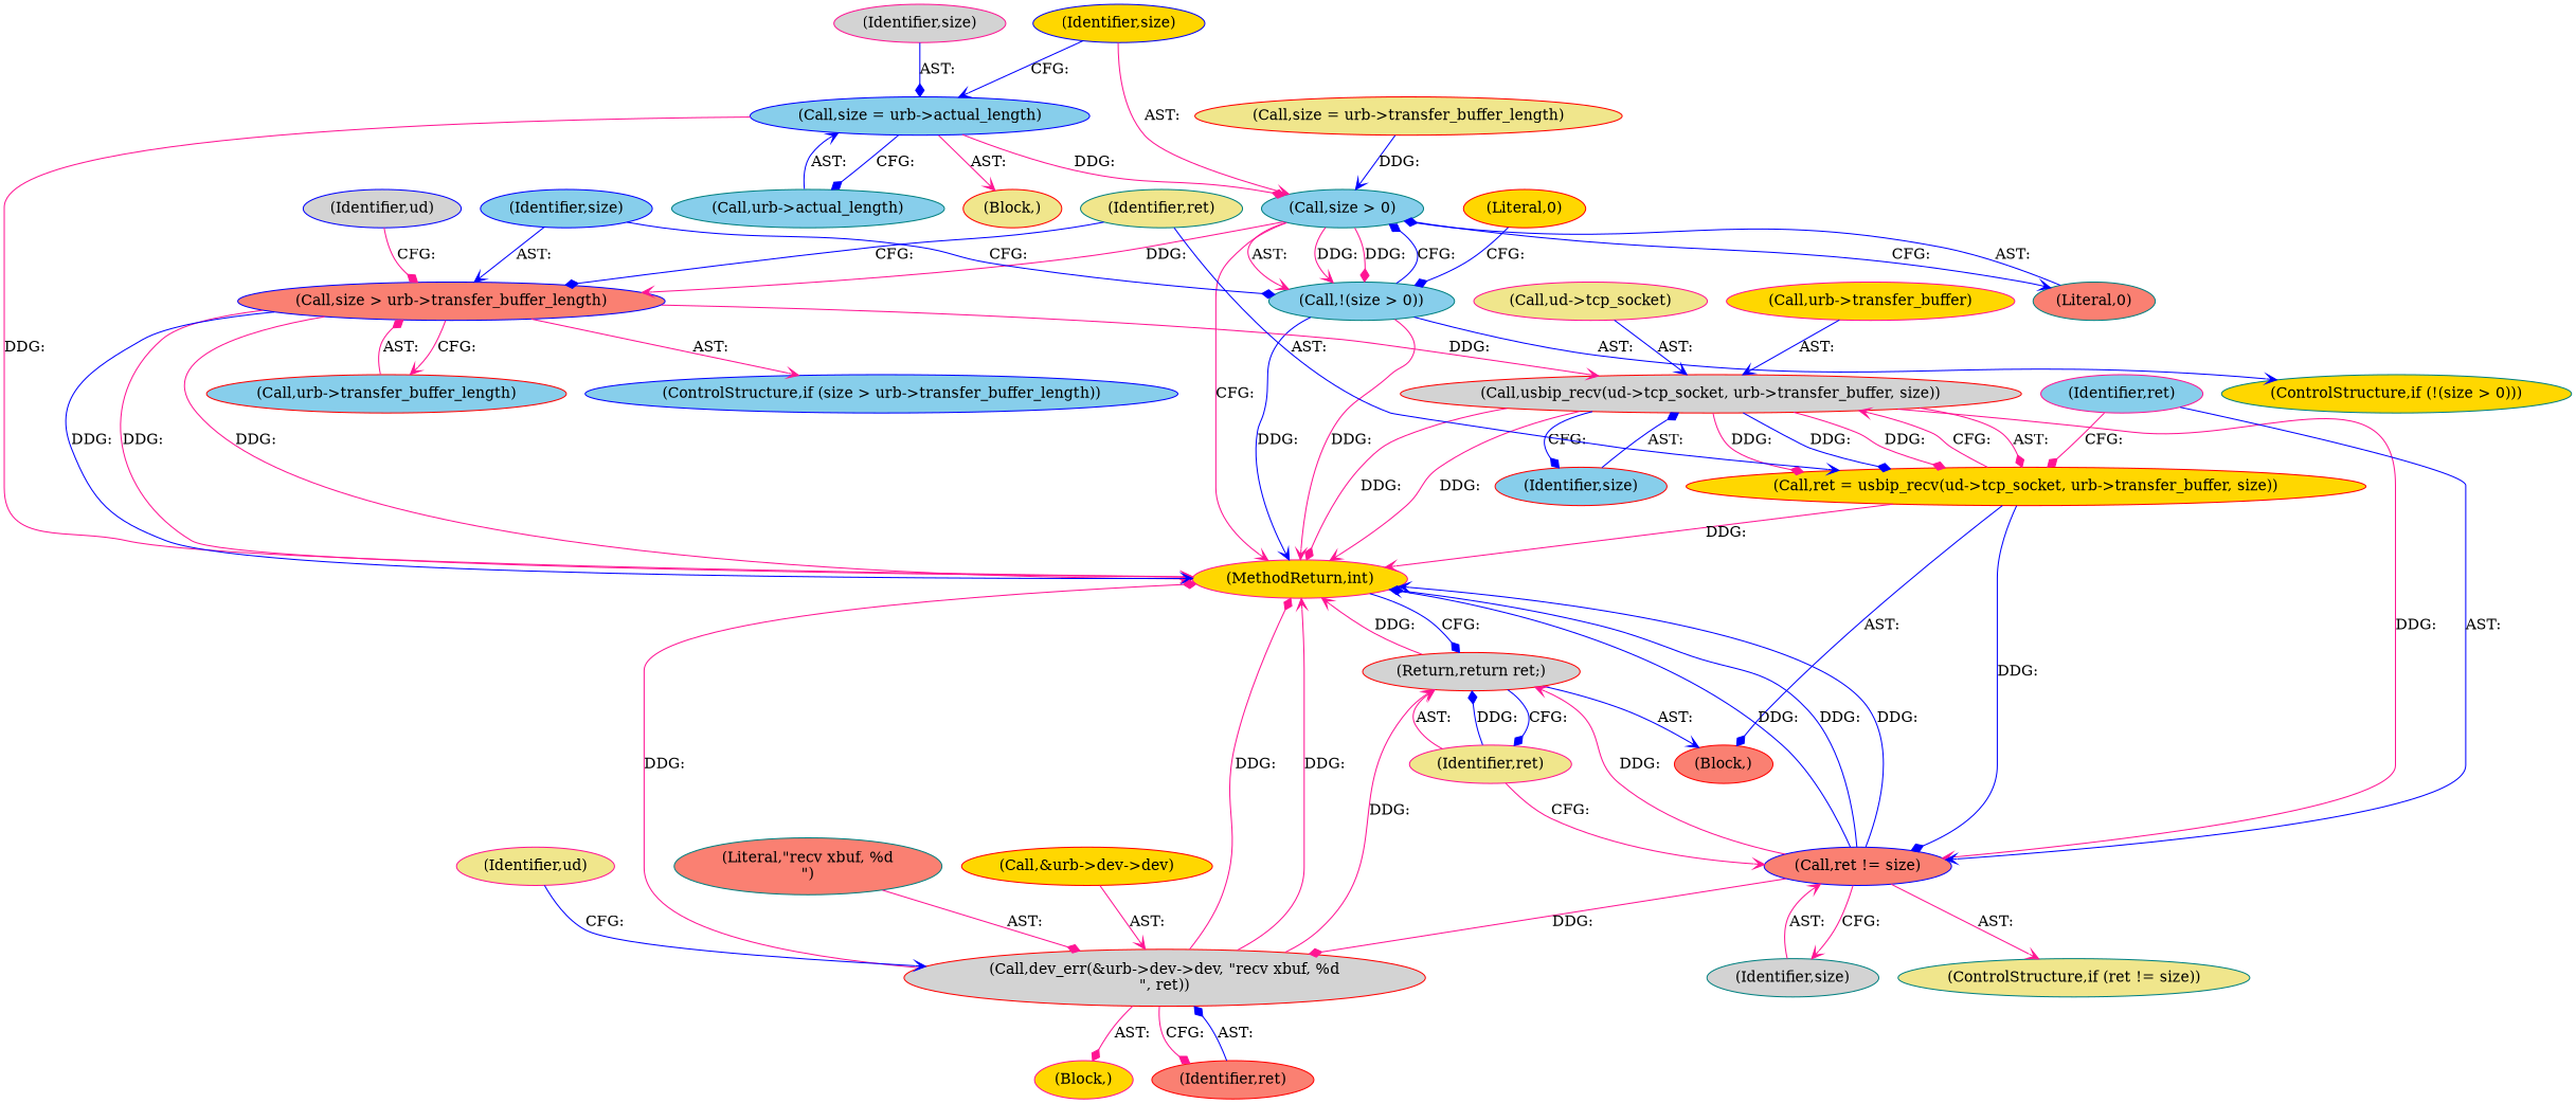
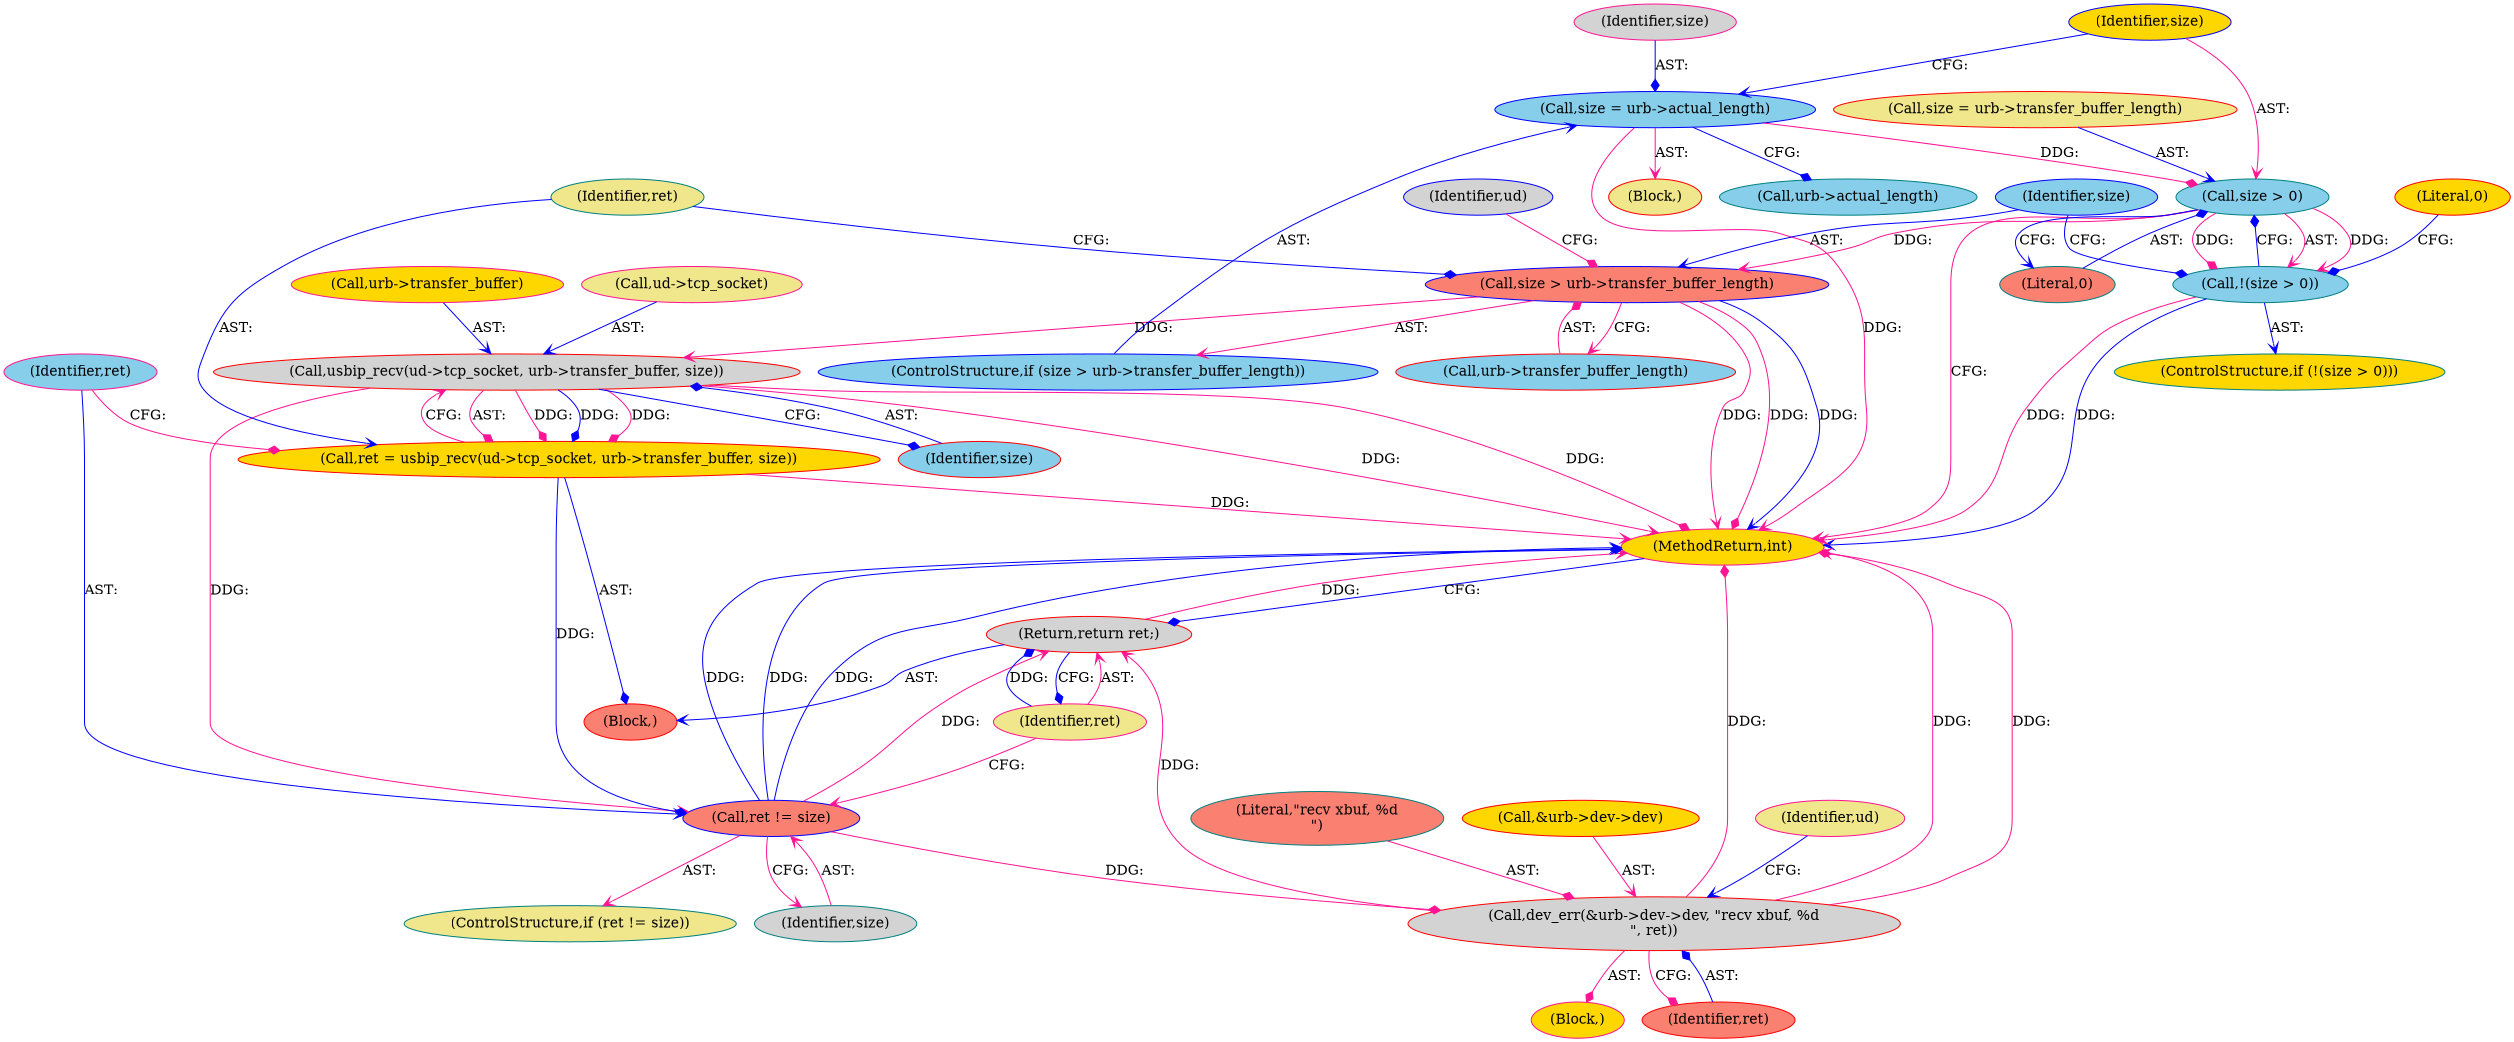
  digraph {
    node [color=red fillcolor=skyblue style=filled]
    edge [arrowhead=vee color=deeppink]
    n1 [color=blue label="(Call,size = urb->actual_length)"]
    n2 [color=teal label="(Call,size > 0)"]
    n3 [fillcolor=khaki label="(Block,)"]
    n4 [color=teal label="(Call,urb->actual_length)"]
    n5 [color=deeppink fillcolor=gold label="(MethodReturn,int)"]
    n6 [color=teal label="(Call,!(size > 0))"]
    n7 [color=blue fillcolor=salmon label="(Call,size > urb->transfer_buffer_length)"]
    n8 [color=teal fillcolor=salmon label="(Literal,0)"]
    n9 [fillcolor=lightgrey label="(Return,return ret;)"]
    n10 [color=teal fillcolor=gold label="(ControlStructure,if (!(size > 0)))"]
    n11 [fillcolor=lightgrey label="(Call,usbip_recv(ud->tcp_socket, urb->transfer_buffer, size))"]
    n12 [label="(Call,urb->transfer_buffer_length)"]
    n13 [color=blue label="(ControlStructure,if (size > urb->transfer_buffer_length))"]
    n14 [fillcolor=gold label="(Call,ret = usbip_recv(ud->tcp_socket, urb->transfer_buffer, size))"]
    n15 [color=blue fillcolor=salmon label="(Call,ret != size)"]
    n16 [label="(Identifier,size)"]
    n17 [fillcolor=salmon label="(Block,)"]
    n18 [fillcolor=lightgrey label="(Call,dev_err(&urb->dev->dev, \"recv xbuf, %d\n\", ret))"]
    n19 [color=teal fillcolor=khaki label="(ControlStructure,if (ret != size))"]
    n20 [color=teal fillcolor=lightgrey label="(Identifier,size)"]
    n21 [color=deeppink fillcolor=gold label="(Block,)"]
    n22 [fillcolor=salmon label="(Identifier,ret)"]
    n23 [color=deeppink fillcolor=khaki label="(Identifier,ret)"]
    n24 [color=teal fillcolor=salmon label="(Literal,\"recv xbuf, %d\n\")"]
    n25 [color=teal fillcolor=khaki label="(Identifier,ret)"]
    n26 [color=deeppink label="(Identifier,ret)"]
    n27 [fillcolor=khaki label="(Call,size = urb->transfer_buffer_length)"]
    n28 [color=blue fillcolor=lightgrey label="(Identifier,ud)"]
    n29 [color=blue label="(Identifier,size)"]
    n30 [color=deeppink fillcolor=lightgrey label="(Identifier,size)"]
    n31 [fillcolor=gold label="(Literal,0)"]
    n32 [fillcolor=gold label="(Call,&urb->dev->dev)"]
    n33 [color=deeppink fillcolor=khaki label="(Identifier,ud)"]
    n34 [color=deeppink fillcolor=gold label="(Call,urb->transfer_buffer)"]
    n35 [color=deeppink fillcolor=khaki label="(Call,ud->tcp_socket)"]
    n36 [color=blue fillcolor=gold label="(Identifier,size)"]
    n1 -> n2 [arrowhead=diamond label="DDG: "]
    n1 -> n3 [label="AST: "]
    n1 -> n4 [arrowhead=diamond color=blue label="CFG: "]
    n1 -> n5 [label="DDG: "]
    n2 -> n5 [label="CFG: "]
    n2 -> n6 [label="AST: "]
    n2 -> n6 [label="DDG: "]
    n2 -> n6 [arrowhead=diamond label="DDG: "]
    n2 -> n7 [label="DDG: "]
    n2 -> n8 [color=blue label="CFG: "]
-   n4 -> n1 [color=blue label="AST: "]
+   n13 -> n1 [color=blue label="AST: "]
    n5 -> n9 [arrowhead=diamond color=blue label="CFG: "]
    n6 -> n2 [arrowhead=diamond color=blue label="CFG: "]
    n6 -> n5 [color=blue label="DDG: "]
    n6 -> n5 [label="DDG: "]
    n6 -> n10 [color=blue label="AST: "]
    n7 -> n5 [label="DDG: "]
    n7 -> n5 [arrowhead=diamond label="DDG: "]
    n7 -> n5 [color=blue label="DDG: "]
    n7 -> n11 [label="DDG: "]
    n7 -> n12 [label="CFG: "]
    n7 -> n13 [label="AST: "]
    n8 -> n2 [arrowhead=diamond color=blue label="AST: "]
    n9 -> n5 [label="DDG: "]
    n9 -> n17 [color=blue label="AST: "]
    n9 -> n23 [arrowhead=diamond color=blue label="CFG: "]
    n11 -> n5 [arrowhead=diamond label="DDG: "]
    n11 -> n5 [label="DDG: "]
    n11 -> n14 [arrowhead=diamond label="AST: "]
    n11 -> n14 [arrowhead=diamond label="DDG: "]
    n11 -> n14 [arrowhead=diamond color=blue label="DDG: "]
    n11 -> n14 [arrowhead=diamond label="DDG: "]
    n11 -> n15 [label="DDG: "]
    n11 -> n16 [arrowhead=diamond color=blue label="CFG: "]
    n12 -> n7 [arrowhead=diamond label="AST: "]
    n14 -> n5 [label="DDG: "]
    n14 -> n11 [label="CFG: "]
    n14 -> n15 [arrowhead=diamond color=blue label="DDG: "]
    n14 -> n17 [arrowhead=diamond color=blue label="AST: "]
    n15 -> n5 [color=blue label="DDG: "]
    n15 -> n5 [arrowhead=diamond color=blue label="DDG: "]
    n15 -> n5 [color=blue label="DDG: "]
    n15 -> n9 [label="DDG: "]
    n15 -> n18 [arrowhead=diamond label="DDG: "]
    n15 -> n19 [label="AST: "]
    n15 -> n20 [label="CFG: "]
    n16 -> n11 [arrowhead=diamond color=blue label="AST: "]
    n18 -> n5 [arrowhead=diamond label="DDG: "]
    n18 -> n5 [arrowhead=diamond label="DDG: "]
    n18 -> n5 [label="DDG: "]
    n18 -> n9 [label="DDG: "]
    n18 -> n21 [arrowhead=diamond label="AST: "]
    n18 -> n22 [arrowhead=diamond label="CFG: "]
    n20 -> n15 [label="AST: "]
    n22 -> n18 [arrowhead=diamond color=blue label="AST: "]
    n23 -> n9 [label="AST: "]
    n23 -> n9 [arrowhead=diamond color=blue label="DDG: "]
    n23 -> n15 [label="CFG: "]
    n24 -> n18 [arrowhead=diamond label="AST: "]
    n25 -> n7 [arrowhead=diamond color=blue label="CFG: "]
    n25 -> n14 [color=blue label="AST: "]
    n26 -> n14 [arrowhead=diamond label="CFG: "]
    n26 -> n15 [color=blue label="AST: "]
-   n27 -> n2 [color=blue label="DDG: "]
+   n27 -> n2 [color=blue label="AST: "]
    n28 -> n7 [arrowhead=diamond label="CFG: "]
    n29 -> n6 [arrowhead=diamond color=blue label="CFG: "]
    n29 -> n7 [color=blue label="AST: "]
    n30 -> n1 [arrowhead=diamond color=blue label="AST: "]
    n31 -> n6 [arrowhead=diamond color=blue label="CFG: "]
    n32 -> n18 [label="AST: "]
    n33 -> n18 [color=blue label="CFG: "]
    n34 -> n11 [color=blue label="AST: "]
    n35 -> n11 [color=blue label="AST: "]
    n36 -> n1 [color=blue label="CFG: "]
    n36 -> n2 [label="AST: "]
  }
